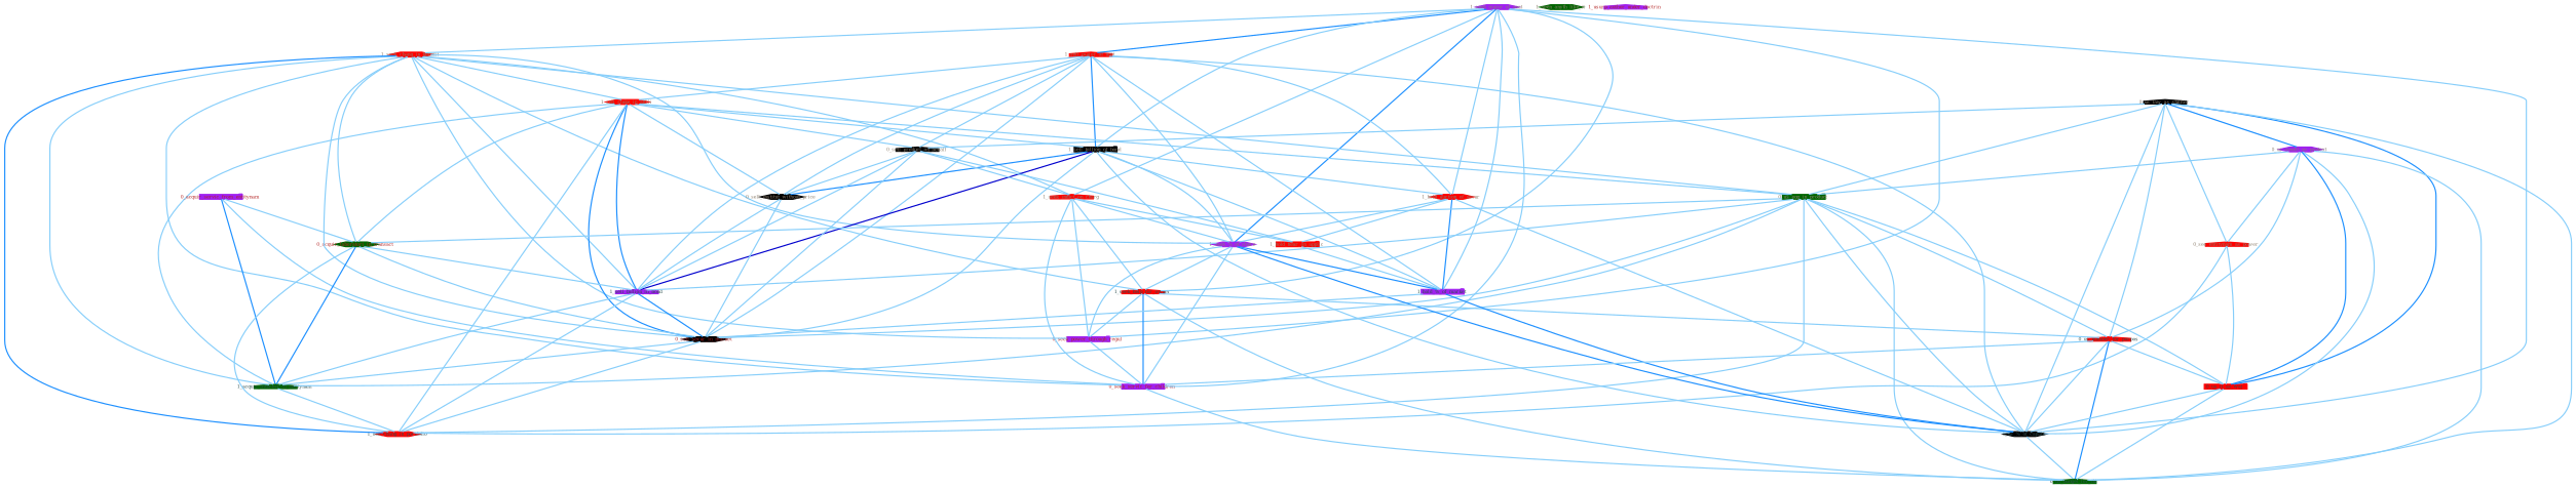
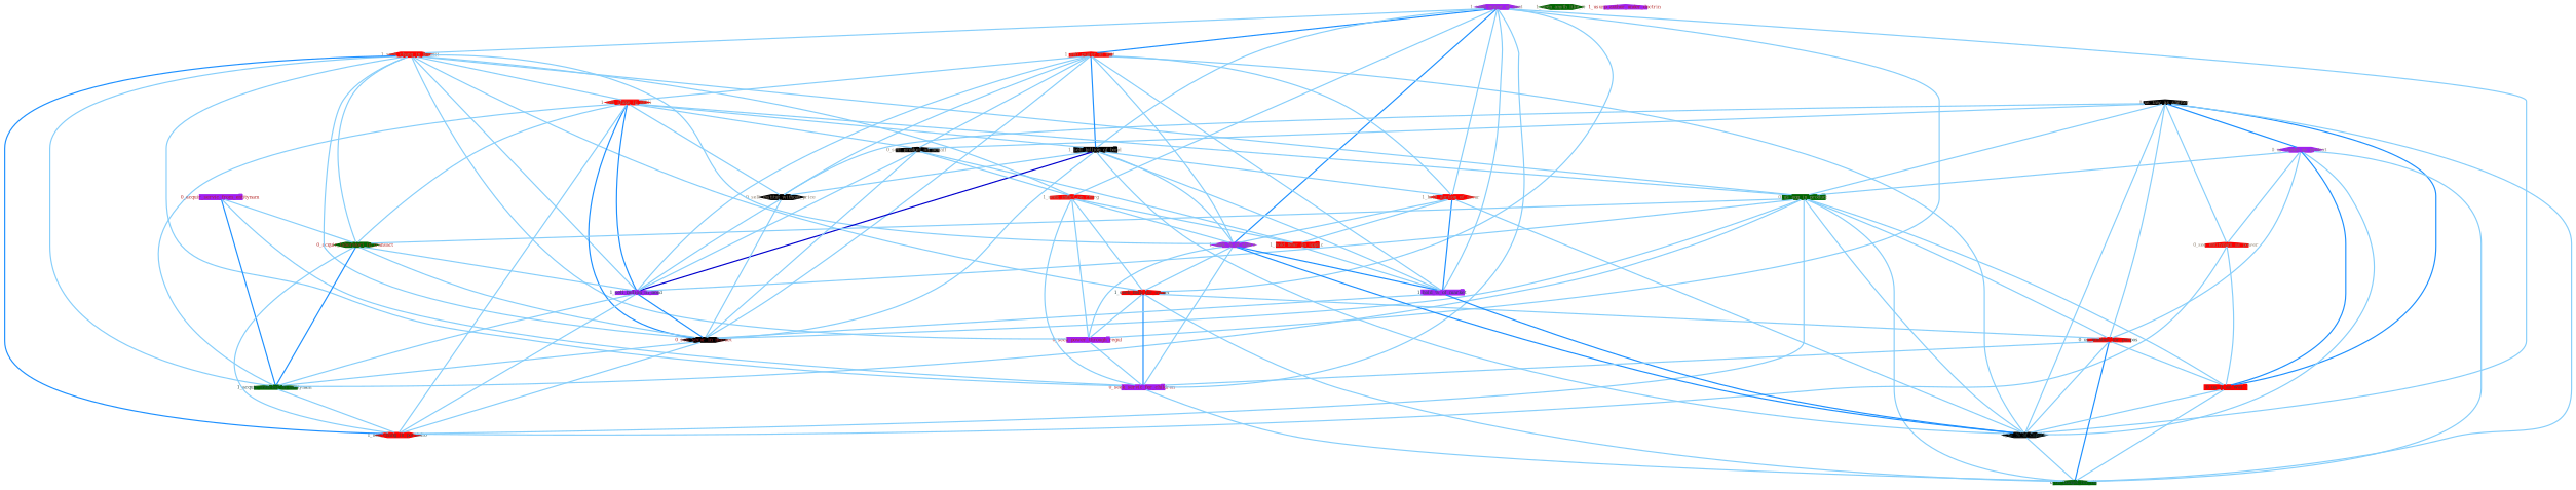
  graph {
    node [color=red fixedsize=true fontcolor="#8b7d6b" fontsize=4 shape=hexagon style=filled]
    edge [color="#87cefa" w=1]
    "1_seek_major_of_seat " [color=purple height=.06 width=.5]
    "0_us_law_as_shelter " [color=black height=.06 shape=house width=.5]
    "1_seek_chang_in_benefit " [height=.06 width=.5]
    "1_sell_major_of_unit " [height=.06 shape=house width=.5]
    "1_sell_stake_in_affili " [height=.06 width=.5]
    "1_seen_anyth_like_it " [color=darkgreen height=.06 width=.5]
    "1_sell_billion_of_bond " [color=black height=.06 shape=folder width=.5]
    "0_sell_product_on_behalf " [color=black height=.06 shape=house width=.5]
    "1_hold_auction_of_secur " [height=.06 width=.5]
    "0_us_condit_as_pretext " [color=purple height=.06 width=.5]
    "1_seek_indict_on_charg " [height=.06 shape=house width=.5]
    "0_us_egg_in_product " [color=darkgreen height=.06 shape=folder width=.5]
    "0_sell_institut_without_price " [color=black height=.06 width=.5]
    "1_hold_hear_on_applic " [height=.06 shape=folder width=.5]
    "0_see_entitynam_as_power " [height=.06 shape=house width=.5]
    "1_seek_%_of_share " [color=purple height=.06 width=.5]
    "0_acquir_servic_from_entitynam " [color=purple fontcolor="#b22222" height=.06 shape=folder width=.5]
    "0_seek_power_through_regul " [color=purple fontcolor="#b22222" height=.06 shape=folder width=.5]
    "0_acquir_laboratori_in_transact " [color=darkgreen fontcolor="#b22222" height=.06 width=.5]
    "1_usurp_author_under_doctrin " [color=purple fontcolor="#b22222" height=.06 shape=house width=.5]
    "0_sell_secur_in_market " [color=black fontcolor="#b22222" height=.06 width=.5]
    "0_seek_servic_for_children " [color=purple fontcolor="#b22222" height=.06 shape=folder width=.5]
    "1_seek_help_for_owner " [fontcolor="#2f4f4f" height=.06 shape=house width=.5]
    "1_hold_%_of_market " [color=purple fontcolor="#2f4f4f" height=.06 shape=folder width=.5]
    "1_us_%_of_capabl " [color=black fontcolor="#2f4f4f" height=.06 width=.5]
    "0_us_number_for_purpos " [fontcolor="#2f4f4f" height=.06 shape=house width=.5]
    "0_us_it_as_wai " [fontcolor="#2f4f4f" height=.06 shape=folder width=.5]
    "0_us_budget_for_thi " [color=darkgreen fontcolor="#2f4f4f" height=.06 shape=house width=.5]
    "1_sell_billion_in_bond " [color=purple fontcolor="#2f4f4f" height=.06 shape=house width=.5]
    "1_acquir_interest_in_entitynam " [color=darkgreen fontcolor="#2f4f4f" height=.06 shape=house width=.5]
    "1_see_chang_in_portfolio " [fontcolor="#2f4f4f" height=.06 width=.5]
    subgraph sub_1 {
      "1_seek_major_of_seat "
      "0_us_law_as_shelter "
      "1_seek_chang_in_benefit "
      "1_sell_major_of_unit "
      "1_sell_stake_in_affili "
      "1_seen_anyth_like_it "
      "1_sell_billion_of_bond "
      "0_sell_product_on_behalf "
      "1_hold_auction_of_secur "
      "0_us_condit_as_pretext "
      "1_seek_indict_on_charg "
      "0_us_egg_in_product "
      "0_sell_institut_without_price "
      "1_hold_hear_on_applic "
      "0_see_entitynam_as_power "
      "1_seek_%_of_share "
    }
    subgraph sub_2 {
      "0_acquir_servic_from_entitynam "
      "0_seek_power_through_regul "
      "0_acquir_laboratori_in_transact "
      "1_usurp_author_under_doctrin "
      "0_sell_secur_in_market "
      "0_seek_servic_for_children "
    }
    "1_seek_major_of_seat " -- "1_seek_chang_in_benefit "
    "1_seek_major_of_seat " -- "1_sell_major_of_unit " [color="#1e90ff" w=2]
    "1_seek_major_of_seat " -- "1_sell_billion_of_bond "
    "1_seek_major_of_seat " -- "1_hold_auction_of_secur "
    "1_seek_major_of_seat " -- "1_seek_indict_on_charg "
    "1_seek_major_of_seat " -- "1_seek_%_of_share " [color="#1e90ff" w=2]
    "1_seek_major_of_seat " -- "0_seek_power_through_regul "
    "1_seek_major_of_seat " -- "0_seek_servic_for_children "
    "1_seek_major_of_seat " -- "1_seek_help_for_owner "
    "1_seek_major_of_seat " -- "1_hold_%_of_market "
    "1_seek_major_of_seat " -- "1_us_%_of_capabl "
    "0_us_law_as_shelter " -- "0_sell_product_on_behalf "
    "0_us_law_as_shelter " -- "0_us_condit_as_pretext " [color="#1e90ff" w=2]
    "0_us_law_as_shelter " -- "0_us_egg_in_product "
    "0_us_law_as_shelter " -- "0_see_entitynam_as_power "
    "0_us_law_as_shelter " -- "1_us_%_of_capabl "
    "0_us_law_as_shelter " -- "0_us_number_for_purpos "
    "0_us_law_as_shelter " -- "0_us_it_as_wai " [color="#1e90ff" w=2]
    "0_us_law_as_shelter " -- "0_us_budget_for_thi "
    "1_seek_chang_in_benefit " -- "1_sell_stake_in_affili "
    "1_seek_chang_in_benefit " -- "1_seek_indict_on_charg "
    "1_seek_chang_in_benefit " -- "0_us_egg_in_product "
    "1_seek_chang_in_benefit " -- "1_seek_%_of_share "
    "1_seek_chang_in_benefit " -- "0_seek_power_through_regul "
    "1_seek_chang_in_benefit " -- "0_acquir_laboratori_in_transact "
    "1_seek_chang_in_benefit " -- "0_sell_secur_in_market "
    "1_seek_chang_in_benefit " -- "0_seek_servic_for_children "
    "1_seek_chang_in_benefit " -- "1_seek_help_for_owner "
    "1_seek_chang_in_benefit " -- "1_sell_billion_in_bond "
    "1_seek_chang_in_benefit " -- "1_acquir_interest_in_entitynam "
    "1_seek_chang_in_benefit " -- "1_see_chang_in_portfolio " [color="#1e90ff" w=2]
    "1_sell_major_of_unit " -- "1_sell_stake_in_affili "
    "1_sell_major_of_unit " -- "1_sell_billion_of_bond " [color="#1e90ff" w=2]
    "1_sell_major_of_unit " -- "0_sell_product_on_behalf "
    "1_sell_major_of_unit " -- "1_hold_auction_of_secur "
    "1_sell_major_of_unit " -- "0_sell_institut_without_price "
    "1_sell_major_of_unit " -- "1_seek_%_of_share "
    "1_sell_major_of_unit " -- "0_sell_secur_in_market "
    "1_sell_major_of_unit " -- "1_hold_%_of_market "
    "1_sell_major_of_unit " -- "1_us_%_of_capabl "
    "1_sell_major_of_unit " -- "1_sell_billion_in_bond "
    "1_sell_stake_in_affili " -- "1_sell_billion_of_bond "
    "1_sell_stake_in_affili " -- "0_sell_product_on_behalf "
    "1_sell_stake_in_affili " -- "0_us_egg_in_product "
    "1_sell_stake_in_affili " -- "0_sell_institut_without_price "
    "1_sell_stake_in_affili " -- "0_acquir_laboratori_in_transact "
    "1_sell_stake_in_affili " -- "0_sell_secur_in_market " [color="#1e90ff" w=2]
    "1_sell_stake_in_affili " -- "1_sell_billion_in_bond " [color="#1e90ff" w=2]
    "1_sell_stake_in_affili " -- "1_acquir_interest_in_entitynam "
    "1_sell_stake_in_affili " -- "1_see_chang_in_portfolio "
    "1_sell_billion_of_bond " -- "1_hold_auction_of_secur "
-   "1_sell_billion_of_bond " -- "0_sell_institut_without_price " [color="#1e90ff"]
+   "1_sell_billion_of_bond " -- "0_sell_institut_without_price "
    "1_sell_billion_of_bond " -- "1_seek_%_of_share "
    "1_sell_billion_of_bond " -- "0_sell_secur_in_market "
    "1_sell_billion_of_bond " -- "1_hold_%_of_market "
    "1_sell_billion_of_bond " -- "1_us_%_of_capabl "
    "1_sell_billion_of_bond " -- "1_sell_billion_in_bond " [color="#0000cd" w=3]
    "0_sell_product_on_behalf " -- "1_seek_indict_on_charg "
-   "0_sell_product_on_behalf " -- "0_sell_institut_without_price "
+   "0_us_law_as_shelter " -- "0_sell_institut_without_price "
    "0_sell_product_on_behalf " -- "1_hold_hear_on_applic "
    "0_sell_product_on_behalf " -- "0_sell_secur_in_market "
    "0_sell_product_on_behalf " -- "1_sell_billion_in_bond "
    "1_hold_auction_of_secur " -- "1_hold_hear_on_applic "
    "1_hold_auction_of_secur " -- "1_seek_%_of_share "
    "1_hold_auction_of_secur " -- "1_hold_%_of_market " [color="#1e90ff" w=2]
    "1_hold_auction_of_secur " -- "1_us_%_of_capabl "
    "0_us_condit_as_pretext " -- "0_us_egg_in_product "
    "0_us_condit_as_pretext " -- "0_see_entitynam_as_power "
    "0_us_condit_as_pretext " -- "1_us_%_of_capabl "
    "0_us_condit_as_pretext " -- "0_us_number_for_purpos "
    "0_us_condit_as_pretext " -- "0_us_it_as_wai " [color="#1e90ff" w=2]
    "0_us_condit_as_pretext " -- "0_us_budget_for_thi "
    "1_seek_indict_on_charg " -- "1_hold_hear_on_applic "
    "1_seek_indict_on_charg " -- "1_seek_%_of_share "
    "1_seek_indict_on_charg " -- "0_seek_power_through_regul "
    "1_seek_indict_on_charg " -- "0_seek_servic_for_children "
    "1_seek_indict_on_charg " -- "1_seek_help_for_owner "
    "0_us_egg_in_product " -- "0_acquir_laboratori_in_transact "
    "0_us_egg_in_product " -- "0_sell_secur_in_market "
    "0_us_egg_in_product " -- "1_us_%_of_capabl "
    "0_us_egg_in_product " -- "0_us_number_for_purpos "
    "0_us_egg_in_product " -- "0_us_it_as_wai "
    "0_us_egg_in_product " -- "0_us_budget_for_thi "
    "0_us_egg_in_product " -- "1_sell_billion_in_bond "
    "0_us_egg_in_product " -- "1_acquir_interest_in_entitynam "
    "0_us_egg_in_product " -- "1_see_chang_in_portfolio "
    "0_sell_institut_without_price " -- "0_sell_secur_in_market "
    "0_sell_institut_without_price " -- "1_sell_billion_in_bond "
    "1_hold_hear_on_applic " -- "1_hold_%_of_market "
    "0_see_entitynam_as_power " -- "0_us_it_as_wai "
    "0_see_entitynam_as_power " -- "1_see_chang_in_portfolio "
    "1_seek_%_of_share " -- "0_seek_power_through_regul "
    "1_seek_%_of_share " -- "0_seek_servic_for_children "
    "1_seek_%_of_share " -- "1_seek_help_for_owner "
    "1_seek_%_of_share " -- "1_hold_%_of_market " [color="#1e90ff" w=2]
    "1_seek_%_of_share " -- "1_us_%_of_capabl " [color="#1e90ff" w=2]
    "0_acquir_servic_from_entitynam " -- "0_acquir_laboratori_in_transact "
    "0_acquir_servic_from_entitynam " -- "0_seek_servic_for_children "
    "0_acquir_servic_from_entitynam " -- "1_acquir_interest_in_entitynam " [color="#1e90ff" w=2]
    "0_seek_power_through_regul " -- "0_seek_servic_for_children "
    "0_acquir_laboratori_in_transact " -- "0_sell_secur_in_market "
    "0_acquir_laboratori_in_transact " -- "1_sell_billion_in_bond "
    "0_acquir_laboratori_in_transact " -- "1_acquir_interest_in_entitynam " [color="#1e90ff" w=2]
    "0_acquir_laboratori_in_transact " -- "1_see_chang_in_portfolio "
    "0_sell_secur_in_market " -- "1_acquir_interest_in_entitynam "
    "0_sell_secur_in_market " -- "1_see_chang_in_portfolio "
    "0_seek_servic_for_children " -- "0_us_budget_for_thi "
    "1_seek_help_for_owner " -- "0_seek_power_through_regul "
    "1_seek_help_for_owner " -- "0_seek_servic_for_children " [color="#1e90ff" w=2]
    "1_seek_help_for_owner " -- "0_us_number_for_purpos "
    "1_seek_help_for_owner " -- "0_us_budget_for_thi "
    "1_hold_%_of_market " -- "0_sell_secur_in_market "
    "1_hold_%_of_market " -- "1_us_%_of_capabl " [color="#1e90ff" w=2]
    "1_us_%_of_capabl " -- "0_us_budget_for_thi "
    "0_us_number_for_purpos " -- "0_seek_servic_for_children "
    "0_us_number_for_purpos " -- "1_us_%_of_capabl "
    "0_us_number_for_purpos " -- "0_us_it_as_wai "
    "0_us_number_for_purpos " -- "0_us_budget_for_thi " [color="#1e90ff" w=2]
    "0_us_it_as_wai " -- "1_us_%_of_capabl "
    "0_us_it_as_wai " -- "0_us_budget_for_thi "
    "1_sell_billion_in_bond " -- "0_sell_secur_in_market " [color="#1e90ff" w=2]
    "1_sell_billion_in_bond " -- "1_acquir_interest_in_entitynam "
    "1_sell_billion_in_bond " -- "1_see_chang_in_portfolio "
    "1_acquir_interest_in_entitynam " -- "1_see_chang_in_portfolio "
  }
